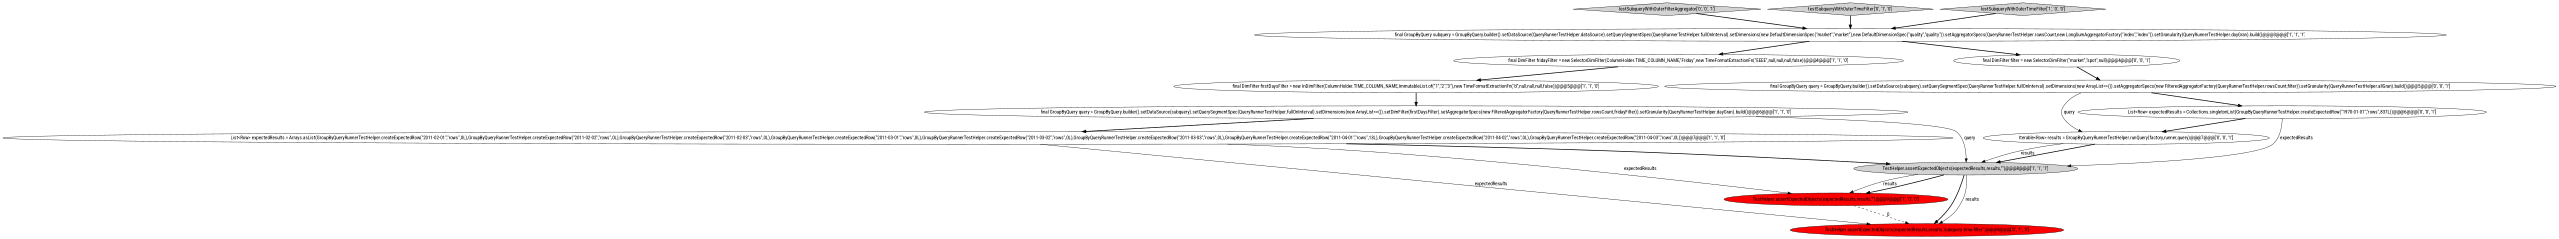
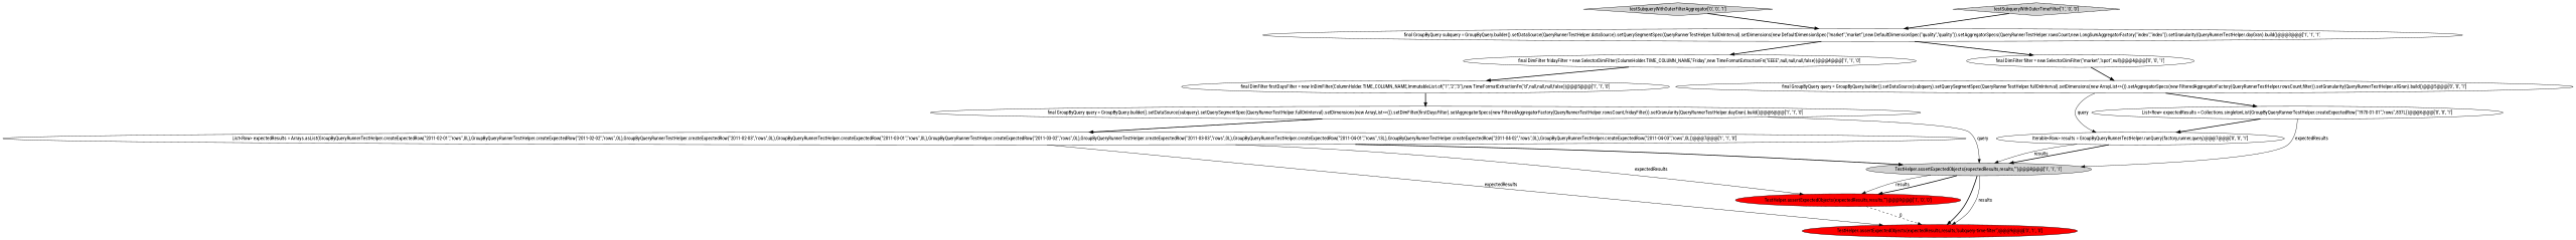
  digraph {
    fontname="Roboto Condensed"
    node [fillcolor=white shape=ellipse style=filled fontname="Roboto Condensed"]
    edge [style=bold fontname="Roboto Condensed"]
    n1 [fillcolor=lightgray label="testSubqueryWithOuterFilterAggregator['0', '0', '1']" shape=diamond]
    n2 [label="final GroupByQuery subquery = GroupByQuery.builder().setDataSource(QueryRunnerTestHelper.dataSource).setQuerySegmentSpec(QueryRunnerTestHelper.fullOnInterval).setDimensions(new DefaultDimensionSpec(\"market\",\"market\"),new DefaultDimensionSpec(\"quality\",\"quality\")).setAggregatorSpecs(QueryRunnerTestHelper.rowsCount,new LongSumAggregatorFactory(\"index\",\"index\")).setGranularity(QueryRunnerTestHelper.dayGran).build()@@@3@@@['1', '1', '1']"]
    n3 [label="final GroupByQuery query = GroupByQuery.builder().setDataSource(subquery).setQuerySegmentSpec(QueryRunnerTestHelper.fullOnInterval).setDimensions(new ArrayList<>()).setDimFilter(firstDaysFilter).setAggregatorSpecs(new FilteredAggregatorFactory(QueryRunnerTestHelper.rowsCount,fridayFilter)).setGranularity(QueryRunnerTestHelper.dayGran).build()@@@6@@@['1', '1', '0']"]
    n4 [label="List<Row> expectedResults = Arrays.asList(GroupByQueryRunnerTestHelper.createExpectedRow(\"2011-02-01\",\"rows\",0L),GroupByQueryRunnerTestHelper.createExpectedRow(\"2011-02-02\",\"rows\",0L),GroupByQueryRunnerTestHelper.createExpectedRow(\"2011-02-03\",\"rows\",0L),GroupByQueryRunnerTestHelper.createExpectedRow(\"2011-03-01\",\"rows\",0L),GroupByQueryRunnerTestHelper.createExpectedRow(\"2011-03-02\",\"rows\",0L),GroupByQueryRunnerTestHelper.createExpectedRow(\"2011-03-03\",\"rows\",0L),GroupByQueryRunnerTestHelper.createExpectedRow(\"2011-04-01\",\"rows\",13L),GroupByQueryRunnerTestHelper.createExpectedRow(\"2011-04-02\",\"rows\",0L),GroupByQueryRunnerTestHelper.createExpectedRow(\"2011-04-03\",\"rows\",0L))@@@7@@@['1', '1', '0']"]
    n5 [fillcolor=lightgray label="TestHelper.assertExpectedObjects(expectedResults,results,\"\")@@@8@@@['1', '1', '1']"]
    n6 [fillcolor=red label="TestHelper.assertExpectedObjects(expectedResults,results,\"\")@@@9@@@['1', '0', '0']"]
    n7 [fillcolor=red label="TestHelper.assertExpectedObjects(expectedResults,results,\"subquery-time-filter\")@@@9@@@['0', '1', '0']"]
    n8 [label="final GroupByQuery query = GroupByQuery.builder().setDataSource(subquery).setQuerySegmentSpec(QueryRunnerTestHelper.fullOnInterval).setDimensions(new ArrayList<>()).setAggregatorSpecs(new FilteredAggregatorFactory(QueryRunnerTestHelper.rowsCount,filter)).setGranularity(QueryRunnerTestHelper.allGran).build()@@@5@@@['0', '0', '1']"]
    n9 [label="Iterable<Row> results = GroupByQueryRunnerTestHelper.runQuery(factory,runner,query)@@@7@@@['0', '0', '1']"]
    n10 [label="List<Row> expectedResults = Collections.singletonList(GroupByQueryRunnerTestHelper.createExpectedRow(\"1970-01-01\",\"rows\",837L))@@@6@@@['0', '0', '1']"]
    n11 [label="final DimFilter fridayFilter = new SelectorDimFilter(ColumnHolder.TIME_COLUMN_NAME,\"Friday\",new TimeFormatExtractionFn(\"EEEE\",null,null,null,false))@@@4@@@['1', '1', '0']"]
    n12 [label="final DimFilter filter = new SelectorDimFilter(\"market\",\"spot\",null)@@@4@@@['0', '0', '1']"]
    n13 [label="final DimFilter firstDaysFilter = new InDimFilter(ColumnHolder.TIME_COLUMN_NAME,ImmutableList.of(\"1\",\"2\",\"3\"),new TimeFormatExtractionFn(\"d\",null,null,null,false))@@@5@@@['1', '1', '0']"]
-   n14 [fillcolor=lightgray label="testSubqueryWithOuterTimeFilter['0', '1', '0']" shape=diamond]
    n15 [fillcolor=lightgray label="testSubqueryWithOuterTimeFilter['1', '0', '0']" shape=diamond]
    n1 -> n2
    n2 -> n11
    n2 -> n12
    n3 -> n4
    n3 -> n5 [label=query style=solid]
    n4 -> n5
    n4 -> n6 [label=expectedResults style=solid]
    n4 -> n7 [label=expectedResults style=solid]
    n5 -> n6 [label=results style=solid]
    n5 -> n6
    n5 -> n7
    n5 -> n7 [label=results style=solid]
    n6 -> n7 [label=0 style=dashed]
    n8 -> n9 [label=query style=solid]
    n8 -> n10
    n9 -> n5
    n9 -> n5 [label=results style=solid]
    n10 -> n5 [label=expectedResults style=solid]
    n10 -> n9
    n11 -> n13
    n12 -> n8
    n13 -> n3
-   n14 -> n2
    n15 -> n2
  }
